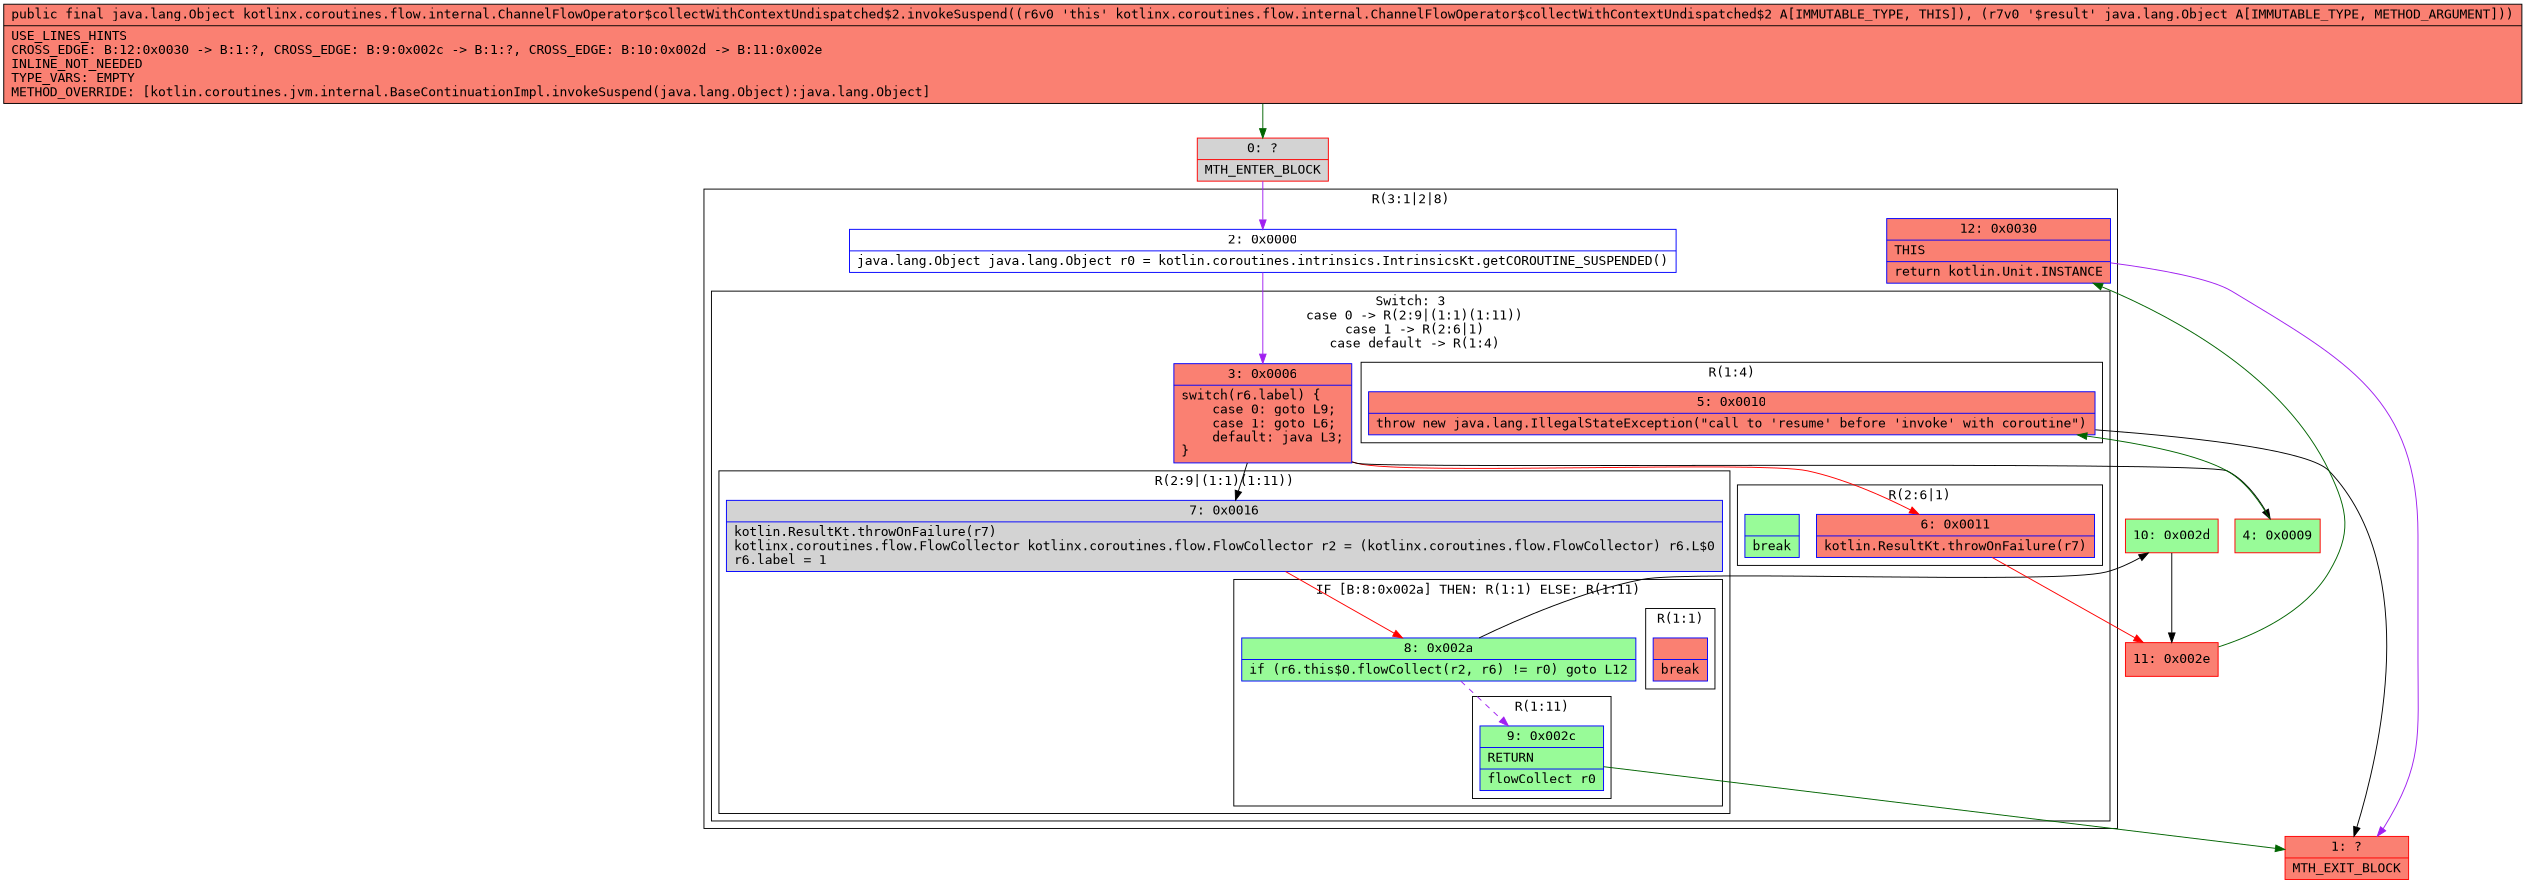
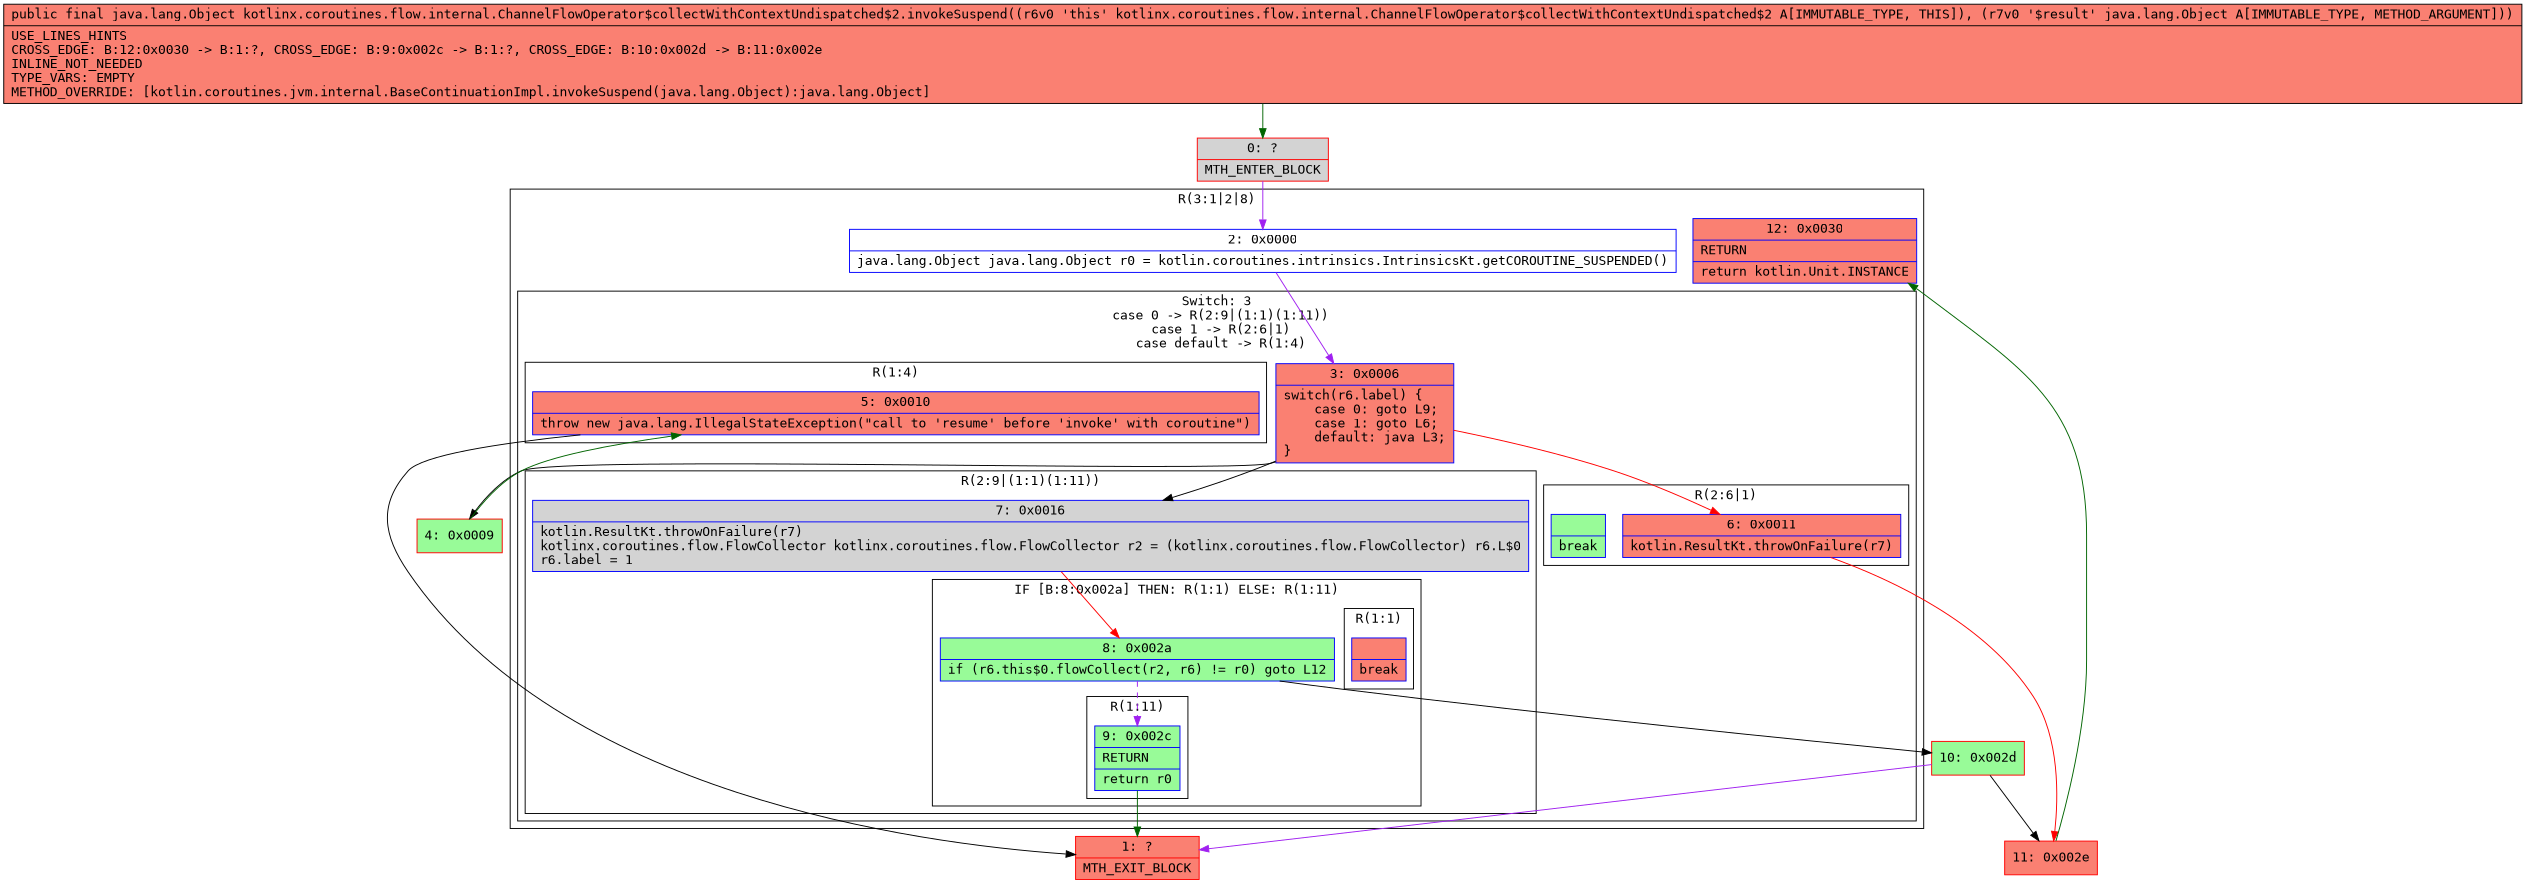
  digraph {
    fontname="DejaVu Sans Mono"
    node [color=blue fillcolor=salmon fontname="DejaVu Sans Mono" shape=record style=filled]
    edge [color=black fontname="DejaVu Sans Mono"]
    n1 [label="{|break\l}"]
-   n2 [fillcolor=palegreen label="{9\:\ 0x002c|RETURN\l|flowCollect r0\l}"]
+   n2 [fillcolor=palegreen label="{9\:\ 0x002c|RETURN\l|return r0\l}"]
    n3 [fillcolor=palegreen label="{8\:\ 0x002a|if (r6.this$0.flowCollect(r2, r6) != r0) goto L12\l}"]
    n4 [fillcolor=lightgrey label="{7\:\ 0x0016|kotlin.ResultKt.throwOnFailure(r7)\lkotlinx.coroutines.flow.FlowCollector kotlinx.coroutines.flow.FlowCollector r2 = (kotlinx.coroutines.flow.FlowCollector) r6.L$0\lr6.label = 1\l}"]
    n5 [label="{6\:\ 0x0011|kotlin.ResultKt.throwOnFailure(r7)\l}"]
    n6 [fillcolor=palegreen label="{|break\l}"]
    n7 [label="{5\:\ 0x0010|throw new java.lang.IllegalStateException(\"call to 'resume' before 'invoke' with coroutine\")\l}"]
    n8 [label="{3\:\ 0x0006|switch(r6.label) \{\l    case 0: goto L9;\l    case 1: goto L6;\l    default: java L3;\l\}\l}"]
    n9 [fillcolor=white label="{2\:\ 0x0000|java.lang.Object java.lang.Object r0 = kotlin.coroutines.intrinsics.IntrinsicsKt.getCOROUTINE_SUSPENDED()\l}"]
-   n10 [label="{12\:\ 0x0030|THIS\l|return kotlin.Unit.INSTANCE\l}"]
+   n10 [label="{12\:\ 0x0030|RETURN\l|return kotlin.Unit.INSTANCE\l}"]
    n11 [color=red label="{1\:\ ?|MTH_EXIT_BLOCK\l}"]
    n12 [color=red fillcolor=palegreen label="{10\:\ 0x002d}"]
    n13 [color=red label="{11\:\ 0x002e}"]
    n14 [color=red fillcolor=palegreen label="{4\:\ 0x0009}"]
    n15 [color=red fillcolor=lightgrey label="{0\:\ ?|MTH_ENTER_BLOCK\l}"]
    n16 [label="{public final java.lang.Object kotlinx.coroutines.flow.internal.ChannelFlowOperator$collectWithContextUndispatched$2.invokeSuspend((r6v0 'this' kotlinx.coroutines.flow.internal.ChannelFlowOperator$collectWithContextUndispatched$2 A[IMMUTABLE_TYPE, THIS]), (r7v0 '$result' java.lang.Object A[IMMUTABLE_TYPE, METHOD_ARGUMENT]))  | USE_LINES_HINTS\lCROSS_EDGE: B:12:0x0030 \-\> B:1:?, CROSS_EDGE: B:9:0x002c \-\> B:1:?, CROSS_EDGE: B:10:0x002d \-\> B:11:0x002e\lINLINE_NOT_NEEDED\lTYPE_VARS: EMPTY\lMETHOD_OVERRIDE: [kotlin.coroutines.jvm.internal.BaseContinuationImpl.invokeSuspend(java.lang.Object):java.lang.Object]\l}" color=""]
    subgraph cluster_1 {
      label="R(3:1|2|8)"
      n9
      n10
      subgraph cluster_2 {
        label="Switch: 3\n case 0 -> R(2:9|(1:1)(1:11))\n case 1 -> R(2:6|1)\n case default -> R(1:4)"
        n8
        subgraph cluster_3 {
          label="R(2:9|(1:1)(1:11))"
          n4
          subgraph cluster_4 {
            label="IF [B:8:0x002a] THEN: R(1:1) ELSE: R(1:11)"
            n3
            subgraph cluster_5 {
              label="R(1:1)"
              n1
            }
            subgraph cluster_6 {
              label="R(1:11)"
              n2
            }
          }
        }
        subgraph cluster_7 {
          label="R(2:6|1)"
          n5
          n6
        }
        subgraph cluster_8 {
          label="R(1:4)"
          n7
        }
      }
    }
    n2 -> n11 [color=darkgreen]
    n3 -> n2 [color=purple style=dashed]
    n3 -> n12
    n4 -> n3 [color=red]
    n5 -> n13 [color=red]
    n7 -> n11
    n8 -> n4
    n8 -> n5 [color=red]
    n8 -> n14
    n9 -> n8 [color=purple]
-   n10 -> n11 [color=purple]
+   n12 -> n11 [color=purple]
    n12 -> n13
    n13 -> n10 [color=darkgreen]
    n14 -> n7 [color=darkgreen]
    n15 -> n9 [color=purple]
    n16 -> n15 [color=darkgreen]
  }
